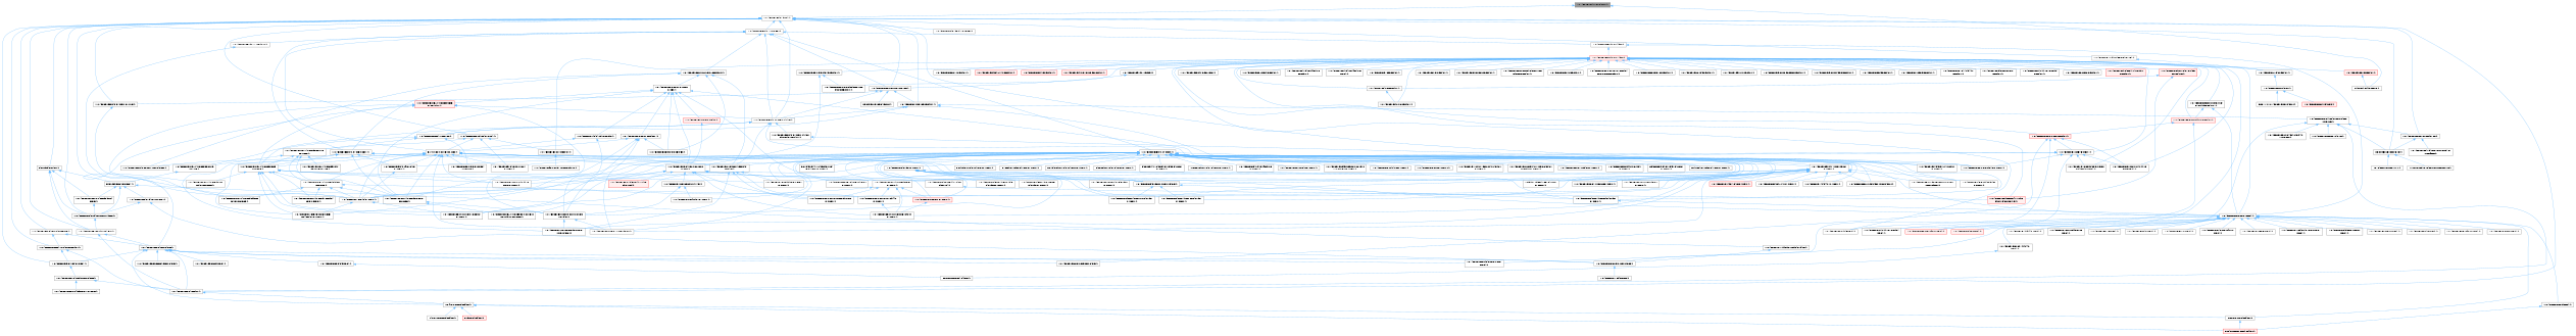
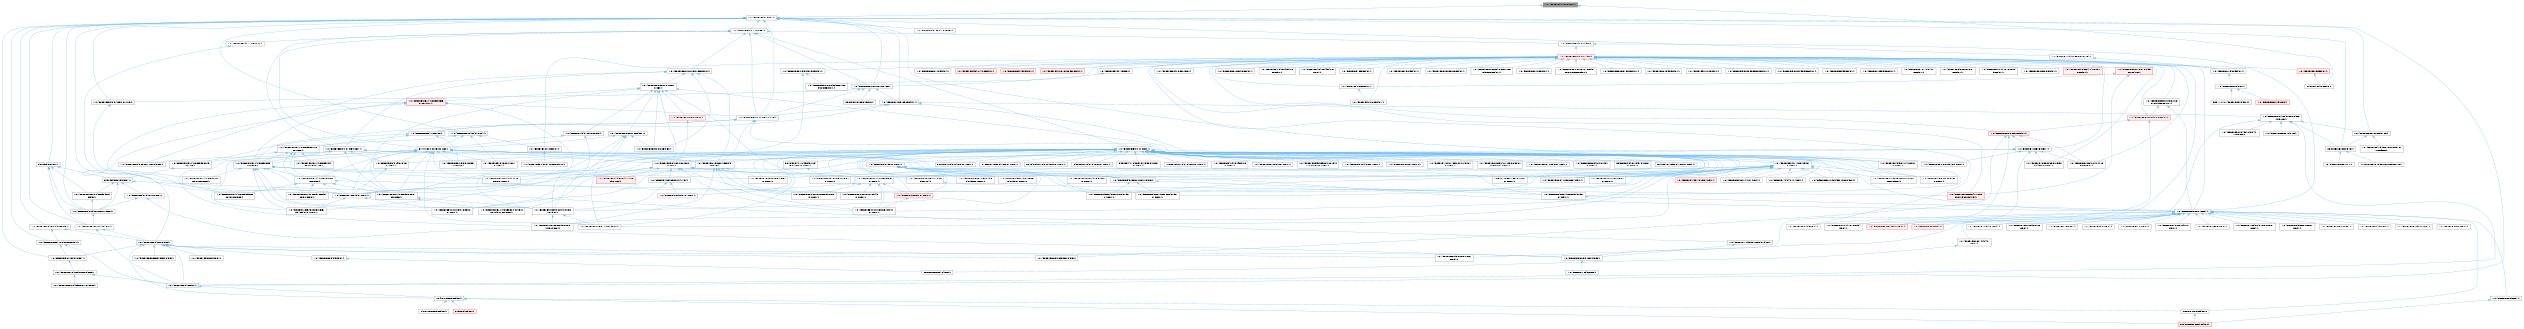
  digraph {
    node [color=grey40 fillcolor=white fontname=Helvetica fontsize=10 shape=box style=filled]
    edge [color=steelblue1 dir=back fontname=Helvetica fontsize=10 labelfontname=Helvetica labelfontsize=10 style=solid]
    n1 [color=gray40 fillcolor=grey60 fontcolor=black height=0.2 label="MovieSceneTimeHelpers.h" width=0.4]
    n2 [height=0.2 label="MovieScenePlayback.h" width=0.4]
    n3 [height=0.2 label="SubTrackEditorBase.h" width=0.4]
    n4 [height=0.2 label="BlendableToken.h" width=0.4]
    n5 [height=0.2 label="MovieSceneBlendingAccumulator.h" width=0.4]
    n6 [height=0.2 label="MovieSceneExecutionTokens.h" width=0.4]
    n7 [height=0.2 label="MovieSceneEvalTemplate.h" width=0.4]
    n8 [height=0.2 label="MovieSceneEvaluation.h" width=0.4]
    n9 [height=0.2 label="MovieSceneEvaluationTrack.h" width=0.4]
    n10 [height=0.2 label="IMovieSceneEvaluationHook.h" width=0.4]
    n11 [height=0.2 label="LevelSequencePlayer.h" width=0.4]
    n12 [height=0.2 label="MovieSceneAudioTriggerChannel.h" width=0.4]
    n13 [height=0.2 label="MovieSceneEntityManager.h" width=0.4]
    n14 [height=0.2 label="MovieSceneEntitySystemLinker.h" width=0.4]
    n15 [height=0.2 label="MovieSceneSequenceInstance.h" width=0.4]
    n16 [height=0.2 label="MovieSceneEntitySystemRunner.h" width=0.4]
    n17 [height=0.2 label="MovieSceneInstanceRegistry.h" width=0.4]
    n18 [height=0.2 label="MovieSceneSequencePlayer.h" width=0.4]
    n19 [height=0.2 label="MovieSceneSkeletalAnimation\lSystem.h" width=0.4]
    n20 [height=0.2 label="MovieSceneEvalTemplateBase.h" width=0.4]
    n21 [height=0.2 label="MovieSceneTrackImplementation.h" width=0.4]
    n22 [height=0.2 label="MovieScenePlaybackManager.h" width=0.4]
    n23 [height=0.2 label="BlendableTokenStack.h" width=0.4]
    n24 [height=0.2 label="MovieSceneAccumulatedBlend\lState.h" width=0.4]
    n25 [height=0.2 label="KeyframeTrackEditor.h" width=0.4]
    n26 [height=0.2 label="MovieScene3DPathTrack.h" width=0.4]
    n27 [height=0.2 label="MovieSceneBaseCacheTemplate.h" width=0.4]
    n28 [height=0.2 label="MovieSceneParameterTemplate.h" width=0.4]
    n29 [height=0.2 label="MovieSceneParticleParameter\lTrack.h" width=0.4]
    n30 [height=0.2 label="MovieSceneParticleTrack.h" width=0.4]
    n31 [height=0.2 label="MovieScenePropertyTemplate.h" width=0.4]
    n32 [height=0.2 label="MovieSceneEvaluationTemplate.h" width=0.4]
    n33 [height=0.2 label="BuiltInComponentTypes.h" width=0.4]
    n34 [height=0.2 label="MovieSceneEvaluationHook\lSystem.h" width=0.4]
    n35 [height=0.2 label="MovieSceneHookSection.h" width=0.4]
    n36 [height=0.2 label="MovieScenePreAnimatedCapture\lSources.h" width=0.4]
    n37 [height=0.2 label="AutomatedLevelSequenceCapture.h" width=0.4]
    n38 [height=0.2 label="LevelSequenceBurnIn.h" width=0.4]
    n39 [height=0.2 label="MovieSceneAudioSection.h" width=0.4]
    n40 [height=0.2 label="MovieSceneComponentAccessors.h" width=0.4]
    n41 [height=0.2 label="MovieSceneEntitySystemTask.h" width=0.4]
    n42 [height=0.2 label="MovieSceneEntityBuilder.h" width=0.4]
    n43 [height=0.2 label="MovieSceneEntityMutations.h" width=0.4]
    n44 [height=0.2 label="MovieSceneEntitySystem.h" width=0.4]
    n45 [height=0.2 label="MovieSceneBlenderSystemHelper.h" width=0.4]
    n46 [height=0.2 label="MovieSceneOverlappingEntity\lTracker.h" width=0.4]
    n47 [height=0.2 label="MovieScenePreAnimatedState\lStorage.h" width=0.4]
-   n48 [height=0.2 label="MovieSceneEntitySystemLinker\lSharedExtension.h" width=0.4]
    n49 [height=0.2 label="MovieSceneTrackInstance.h" width=0.4]
    n50 [height=0.2 label="LevelSequenceDirector.h" width=0.4]
    n51 [height=0.2 label="MovieSceneMaterialSystem.h" width=0.4]
    n52 [height=0.2 label="MovieSceneEntityInstantiator\lSystem.h" width=0.4]
    n53 [height=0.2 label="MovieSceneEvaluationTemplate\lInstance.h" width=0.4]
    n54 [height=0.2 label="MovieSceneBindingEventReceiver\lInterface.h" width=0.4]
    n55 [height=0.2 label="MovieSceneBlendingActuator.h" width=0.4]
    n56 [height=0.2 label="MovieSceneMultiChannelBlending.h" width=0.4]
    n57 [color=red fillcolor="#FFF0F0" height=0.2 label="BoolPropertyTrackEditor.h" width=0.4]
    n58 [height=0.2 label="PropertyTrackEditor.h" width=0.4]
    n59 [color=red fillcolor="#FFF0F0" height=0.2 label="SubTrackEditor.h" width=0.4]
    n60 [height=0.2 label="TimeWarpTrackEditor.h" width=0.4]
    n61 [height=0.2 label="SequencerTrackFilters.h" width=0.4]
    n62 [height=0.2 label="MovieSceneMediaData.h" width=0.4]
    n63 [height=0.2 label="MovieSceneCompiledDataManager.h" width=0.4]
    n64 [height=0.2 label="MovieScenePropertyTrack.h" width=0.4]
    n65 [height=0.2 label="MovieSceneCameraCutTrack\lInstance.h" width=0.4]
    n66 [height=0.2 label="MovieSceneCustomPrimitive\lDataSystem.h" width=0.4]
    n67 [height=0.2 label="MovieSceneEntityGrouping\lSystem.h" width=0.4]
    n68 [height=0.2 label="MovieSceneMaterialParameter\lCollectionSystem.h" width=0.4]
    n69 [height=0.2 label="MovieSceneInterrogatedProperty\lInstantiator.h" width=0.4]
    n70 [height=0.2 label="MovieScenePreAnimatedObject\lStorage.h" width=0.4]
    n71 [height=0.2 label="MovieScenePreAnimatedProperty\lStorage.h" width=0.4]
    n72 [height=0.2 label="MovieScenePropertyInstantiator.h" width=0.4]
    n73 [height=0.2 label="MovieSceneTracksComponent\lTypes.h" width=0.4]
    n74 [height=0.2 label="WeightAndEasingEvaluator\lSystem.h" width=0.4]
    n75 [height=0.2 label="MovieSceneGameplayCueSections.h" width=0.4]
    n76 [height=0.2 label="MovieScenePreAnimatedCapture\lSource.h" width=0.4]
    n77 [height=0.2 label="MovieScenePreAnimatedEntity\lCaptureSource.h" width=0.4]
    n78 [height=0.2 label="MovieScenePiecewiseBoolBlender\lSystem.h" width=0.4]
    n79 [height=0.2 label="MovieScenePiecewiseByteBlender\lSystem.h" width=0.4]
    n80 [height=0.2 label="MovieScenePiecewiseEnumBlender\lSystem.h" width=0.4]
    n81 [color=red fillcolor="#FFF0F0" height=0.2 label="MovieScene3DTransformTrack.h" width=0.4]
    n82 [height=0.2 label="MovieSceneActorReference\lTrack.h" width=0.4]
    n83 [height=0.2 label="MovieSceneBoolTrack.h" width=0.4]
    n84 [height=0.2 label="MovieSceneByteTrack.h" width=0.4]
    n85 [height=0.2 label="MovieSceneColorTrack.h" width=0.4]
    n86 [height=0.2 label="MovieSceneDoubleTrack.h" width=0.4]
    n87 [height=0.2 label="MovieSceneEnumTrack.h" width=0.4]
    n88 [height=0.2 label="MovieSceneEulerTransform\lTrack.h" width=0.4]
    n89 [color=red fillcolor="#FFF0F0" height=0.2 label="MovieSceneFloatTrack.h" width=0.4]
    n90 [height=0.2 label="MovieSceneIntegerTrack.h" width=0.4]
    n91 [height=0.2 label="MovieSceneLevelVisibility\lTrack.h" width=0.4]
    n92 [height=0.2 label="MovieSceneMediaPlayerProperty\lTrack.h" width=0.4]
    n93 [height=0.2 label="MovieSceneObjectProperty\lTrack.h" width=0.4]
    n94 [height=0.2 label="MovieScenePrimitiveMaterial\lTrack.h" width=0.4]
    n95 [height=0.2 label="MovieSceneRotatorTrack.h" width=0.4]
    n96 [height=0.2 label="MovieSceneStringTrack.h" width=0.4]
    n97 [height=0.2 label="MovieSceneTransformTrack.h" width=0.4]
    n98 [height=0.2 label="MovieSceneVectorTrack.h" width=0.4]
    n99 [height=0.2 label="MovieSceneVisibilityTrack.h" width=0.4]
    n100 [height=0.2 label="MovieSceneComponentMaterial\lSystem.h" width=0.4]
    n101 [height=0.2 label="MovieSceneComponentAttachment\lSystem.h" width=0.4]
    n102 [height=0.2 label="MovieSceneComponentMobility\lSystem.h" width=0.4]
    n103 [height=0.2 label="MovieSceneComponentTransform\lSystem.h" width=0.4]
    n104 [height=0.2 label="MovieSceneMaterialParameter\lSystem.h" width=0.4]
    n105 [height=0.2 label="MovieScenePreAnimatedMaterial\lParameters.h" width=0.4]
    n106 [height=0.2 label="MovieScenePreAnimatedObject\lTokenStorage.h" width=0.4]
    n107 [height=0.2 label="MovieScenePreAnimatedComponent\lTransformStorage.h" width=0.4]
    n108 [height=0.2 label="MovieScenePropertyComponent\lHandler.h" width=0.4]
    n109 [height=0.2 label="MovieScenePreAnimatedRoot\lTokenStorage.h" width=0.4]
    n110 [height=0.2 label="MovieScenePreAnimatedState\lSystem.h" width=0.4]
    n111 [color=red fillcolor="#FFF0F0" height=0.2 label="MovieSceneDoublePerlinNoise\lChannel.h" width=0.4]
    n112 [height=0.2 label="MovieSceneFloatPerlinNoise\lChannel.h" width=0.4]
    n113 [height=0.2 label="MovieSceneInterrogationLinker.h" width=0.4]
    n114 [color=red fillcolor="#FFF0F0" height=0.2 label="MovieScenePropertySystem.h" width=0.4]
    n115 [color=red fillcolor="#FFF0F0" height=0.2 label="MovieSceneFloatPerlinNoise\lChannelContainer.h" width=0.4]
    n116 [height=0.2 label="MovieScenePredictionSystem.h" width=0.4]
    n117 [height=0.2 label="MovieSceneTranslator.h" width=0.4]
    n118 [height=0.2 label="FCPXMLMovieSceneTranslator.h" width=0.4]
    n119 [color=red fillcolor="#FFF0F0" height=0.2 label="MovieSceneToolHelpers.h" width=0.4]
    n120 [height=0.2 label="MovieSceneEntityFactoryTemplates.h" width=0.4]
    n121 [height=0.2 label="MovieScenePartialProperties.h" width=0.4]
    n122 [height=0.2 label="MovieScenePropertySystem\lTypes.h" width=0.4]
    n123 [color=red fillcolor="#FFF0F0" height=0.2 label="IMovieSceneEntityProvider.h" width=0.4]
    n124 [height=0.2 label="MovieSceneTrackInstanceSystem.h" width=0.4]
    n125 [height=0.2 label="MovieSceneCameraShakeSystem.h" width=0.4]
    n126 [height=0.2 label="MovieSceneBoundObjectInstantiator.h" width=0.4]
    n127 [height=0.2 label="MovieSceneBoundSceneComponent\lInstantiator.h" width=0.4]
    n128 [height=0.2 label="MovieSceneHierarchicalBias\lSystem.h" width=0.4]
    n129 [height=0.2 label="MovieSceneRootInstantiator\lSystem.h" width=0.4]
    n130 [height=0.2 label="MovieSceneStitchAnimSystem.h" width=0.4]
    n131 [height=0.2 label="MovieSceneVisibilitySystem.h" width=0.4]
    n132 [height=0.2 label="BoolChannelEvaluatorSystem.h" width=0.4]
    n133 [height=0.2 label="ByteChannelEvaluatorSystem.h" width=0.4]
    n134 [height=0.2 label="DoubleChannelEvaluatorSystem.h" width=0.4]
    n135 [height=0.2 label="DoublePerlinNoiseChannel\lEvaluatorSystem.h" width=0.4]
    n136 [height=0.2 label="FloatChannelEvaluatorSystem.h" width=0.4]
    n137 [height=0.2 label="FloatPerlinNoiseChannelEvaluator\lSystem.h" width=0.4]
    n138 [height=0.2 label="IntegerChannelEvaluatorSystem.h" width=0.4]
    n139 [height=0.2 label="MovieSceneBaseValueEvaluator\lSystem.h" width=0.4]
    n140 [height=0.2 label="MovieSceneBindingLifetime\lSystem.h" width=0.4]
    n141 [height=0.2 label="MovieSceneBlenderSystem.h" width=0.4]
    n142 [height=0.2 label="MovieScenePiecewiseDouble\lBlenderSystem.h" width=0.4]
    n143 [height=0.2 label="MovieScenePiecewiseInteger\lBlenderSystem.h" width=0.4]
    n144 [height=0.2 label="MovieSceneQuaternionBlender\lSystem.h" width=0.4]
    n145 [height=0.2 label="MovieSceneConstraintSystem.h" width=0.4]
    n146 [height=0.2 label="MovieSceneDeferredComponent\lMovementSystem.h" width=0.4]
    n147 [height=0.2 label="MovieSceneEvalTimeSystem.h" width=0.4]
    n148 [height=0.2 label="MovieSceneEventSystems.h" width=0.4]
    n149 [height=0.2 label="MovieSceneMotionVectorSimulation\lSystem.h" width=0.4]
    n150 [height=0.2 label="MovieSceneQuaternionInterpolation\lRotationSystem.h" width=0.4]
    n151 [height=0.2 label="MovieSceneSpawnablesSystem.h" width=0.4]
    n152 [height=0.2 label="MovieSceneTransformOrigin\lSystem.h" width=0.4]
    n153 [height=0.2 label="ObjectPathChannelEvaluator\lSystem.h" width=0.4]
    n154 [height=0.2 label="StringChannelEvaluatorSystem.h" width=0.4]
    n155 [height=0.2 label="MovieSceneInitialValueCache.h" width=0.4]
    n156 [color=red fillcolor="#FFF0F0" height=0.2 label="MovieScenePreAnimatedState\lExtension.h" width=0.4]
    n157 [height=0.2 label="MovieScenePropertyRegistry.h" width=0.4]
    n158 [color=red fillcolor="#FFF0F0" height=0.2 label="MovieScenePropertyTraits.h" width=0.4]
    n159 [height=0.2 label="IMovieSceneEntityDecorator.h" width=0.4]
    n160 [height=0.2 label="MovieScene3DAttachSection.h" width=0.4]
    n161 [color=red fillcolor="#FFF0F0" height=0.2 label="MovieScene3DTransformSection.h" width=0.4]
    n162 [color=red fillcolor="#FFF0F0" height=0.2 label="MovieSceneParameterSection.h" width=0.4]
    n163 [height=0.2 label="MovieSceneCustomPrimitive\lDataTrack.h" width=0.4]
    n164 [height=0.2 label="MovieSceneMaterialTrack.h" width=0.4]
    n165 [height=0.2 label="MovieSceneMaterialParameter\lCollectionTrack.h" width=0.4]
    n166 [height=0.2 label="MovieSceneBindingLifetime\lSection.h" width=0.4]
    n167 [height=0.2 label="MovieSceneBindingLifetime\lTrack.h" width=0.4]
    n168 [height=0.2 label="MovieSceneByteSection.h" width=0.4]
    n169 [height=0.2 label="MovieSceneCVarSection.h" width=0.4]
    n170 [height=0.2 label="MovieSceneCameraCutSection.h" width=0.4]
    n171 [height=0.2 label="MovieSceneCameraShakeSection.h" width=0.4]
    n172 [height=0.2 label="MovieSceneCameraShakeSource\lShakeSection.h" width=0.4]
    n173 [height=0.2 label="MovieSceneCameraShakeSource\lTriggerSection.h" width=0.4]
    n174 [color=red fillcolor="#FFF0F0" height=0.2 label="MovieSceneChannelOverride\lContainer.h" width=0.4]
    n175 [height=0.2 label="MovieSceneSectionChannel\lOverrideRegistry.h" width=0.4]
    n176 [height=0.2 label="MovieSceneColorSection.h" width=0.4]
    n177 [height=0.2 label="MovieSceneComponentMaterial\lParameterSection.h" width=0.4]
    n178 [height=0.2 label="MovieSceneDataLayerSection.h" width=0.4]
    n179 [height=0.2 label="MovieSceneDoubleSection.h" width=0.4]
    n180 [height=0.2 label="MovieSceneEntityLedger.h" width=0.4]
    n181 [height=0.2 label="MovieSceneEnumSection.h" width=0.4]
    n182 [height=0.2 label="MovieSceneEventRepeaterSection.h" width=0.4]
    n183 [height=0.2 label="MovieSceneEventTriggerSection.h" width=0.4]
    n184 [height=0.2 label="MovieSceneFadeSection.h" width=0.4]
    n185 [height=0.2 label="MovieSceneFloatSection.h" width=0.4]
    n186 [height=0.2 label="MovieSceneSlomoSection.h" width=0.4]
    n187 [height=0.2 label="MovieSceneIntegerSection.h" width=0.4]
    n188 [height=0.2 label="MovieSceneLevelVisibility\lSection.h" width=0.4]
    n189 [height=0.2 label="MovieSceneObjectProperty\lSection.h" width=0.4]
    n190 [height=0.2 label="MovieScenePrimitiveMaterial\lSection.h" width=0.4]
    n191 [height=0.2 label="MovieSceneRotatorSection.h" width=0.4]
    n192 [color=red fillcolor="#FFF0F0" height=0.2 label="MovieSceneSkeletalAnimation\lSection.h" width=0.4]
    n193 [height=0.2 label="MovieSceneSpawnSection.h" width=0.4]
    n194 [color=red fillcolor="#FFF0F0" height=0.2 label="MovieSceneStitchAnimSection.h" width=0.4]
    n195 [color=red fillcolor="#FFF0F0" height=0.2 label="MovieSceneStringSection.h" width=0.4]
    n196 [color=red fillcolor="#FFF0F0" height=0.2 label="MovieSceneSubSection.h" width=0.4]
    n197 [color=red fillcolor="#FFF0F0" height=0.2 label="MovieSceneTimeWarpDecoration.h" width=0.4]
    n198 [color=red fillcolor="#FFF0F0" height=0.2 label="MovieSceneInitialValueSystem.h" width=0.4]
    n199 [height=0.2 label="MovieSceneCompiledVolatility\lManager.h" width=0.4]
    n200 [height=0.2 label="MovieSceneLegacyPlayer.h" width=0.4]
    n1 -> n2
    n1 -> n3
    n2 -> n4
    n2 -> n5
    n2 -> n6
    n2 -> n7
    n2 -> n8
    n2 -> n9
    n2 -> n10
    n2 -> n11
    n2 -> n12
    n2 -> n13
    n2 -> n14
    n2 -> n15
    n2 -> n16
    n2 -> n17
    n2 -> n18
    n2 -> n19
    n2 -> n20
    n2 -> n21
    n2 -> n22
    n4 -> n5
    n4 -> n6
    n4 -> n23
    n4 -> n24
    n5 -> n6
    n6 -> n7
    n6 -> n8
    n7 -> n8
    n7 -> n9
    n7 -> n25
    n7 -> n26
    n7 -> n27
    n7 -> n28
    n7 -> n29
    n7 -> n30
    n7 -> n31
    n8 -> n25
    n9 -> n32
    n10 -> n33
    n10 -> n34
    n10 -> n35
    n10 -> n36
    n11 -> n37
    n11 -> n38
    n12 -> n39
    n13 -> n14
    n13 -> n15
    n13 -> n33
    n13 -> n40
    n13 -> n41
    n13 -> n42
    n13 -> n43
    n13 -> n44
    n14 -> n45
    n14 -> n46
    n14 -> n47
-   n14 -> n48
    n14 -> n49
    n15 -> n14
    n15 -> n16
    n15 -> n17
    n15 -> n50
    n16 -> n51
    n17 -> n14
    n17 -> n49
    n17 -> n52
    n17 -> n53
    n18 -> n11
    n18 -> n54
    n20 -> n7
    n20 -> n21
    n21 -> n8
    n21 -> n9
    n23 -> n5
    n23 -> n24
    n23 -> n55
    n23 -> n56
    n24 -> n5
    n25 -> n57
    n25 -> n58
    n25 -> n59
    n25 -> n60
    n30 -> n61
    n31 -> n62
    n32 -> n8
    n32 -> n63
    n33 -> n34
    n33 -> n45
    n33 -> n46
    n33 -> n47
    n33 -> n51
    n33 -> n64
    n33 -> n65
    n33 -> n66
    n33 -> n67
    n33 -> n68
    n33 -> n69
    n33 -> n70
    n33 -> n71
    n33 -> n72
    n33 -> n73
    n33 -> n74
    n35 -> n75
    n36 -> n47
    n36 -> n70
    n36 -> n71
    n36 -> n76
    n36 -> n77
    n39 -> n117
    n40 -> n41
    n40 -> n46
    n40 -> n120
    n40 -> n121
    n40 -> n122
    n41 -> n45
    n41 -> n46
    n41 -> n47
    n41 -> n67
    n41 -> n71
    n41 -> n120
    n42 -> n64
    n42 -> n123
    n43 -> n51
    n44 -> n19
    n44 -> n34
    n44 -> n46
    n44 -> n51
    n44 -> n52
    n44 -> n66
    n44 -> n67
    n44 -> n68
    n44 -> n72
    n44 -> n74
    n44 -> n78
    n44 -> n79
    n44 -> n80
    n44 -> n100
    n44 -> n104
    n44 -> n110
    n44 -> n114
    n44 -> n116
    n44 -> n124
    n44 -> n125
    n44 -> n126
    n44 -> n127
    n44 -> n128
    n44 -> n129
    n44 -> n130
    n44 -> n131
    n44 -> n132
    n44 -> n133
    n44 -> n134
    n44 -> n135
    n44 -> n136
    n44 -> n137
    n44 -> n138
-   n44 -> n139
+   n135 -> n139
    n44 -> n140
    n44 -> n141
    n44 -> n142
    n44 -> n143
    n44 -> n144
    n44 -> n145
    n44 -> n146
    n44 -> n147
    n44 -> n148
    n44 -> n149
    n44 -> n150
    n44 -> n151
    n44 -> n152
    n44 -> n153
    n44 -> n154
    n45 -> n78
    n45 -> n79
    n45 -> n80
    n46 -> n66
    n46 -> n69
    n46 -> n101
    n46 -> n102
-   n102 -> n103
+   n46 -> n103
    n46 -> n104
    n47 -> n66
    n47 -> n68
    n47 -> n70
    n47 -> n100
    n47 -> n104
    n47 -> n105
    n47 -> n108
    n47 -> n109
    n47 -> n110
-   n48 -> n125
    n49 -> n36
    n49 -> n65
    n49 -> n76
    n51 -> n68
    n51 -> n100
    n52 -> n69
    n52 -> n72
    n52 -> n74
    n52 -> n101
    n52 -> n102
    n52 -> n103
    n52 -> n104
    n52 -> n110
    n52 -> n124
    n52 -> n126
    n52 -> n127
    n52 -> n128
    n52 -> n129
    n52 -> n130
    n52 -> n131
    n52 -> n198
    n53 -> n8
    n53 -> n11
    n53 -> n18
    n53 -> n31
    n53 -> n199
    n53 -> n200
    n55 -> n5
    n55 -> n31
    n56 -> n31
    n58 -> n57
    n64 -> n58
    n64 -> n81
    n64 -> n82
    n64 -> n83
    n64 -> n84
    n64 -> n85
    n64 -> n86
    n64 -> n87
    n64 -> n88
    n64 -> n89
    n64 -> n90
    n64 -> n91
    n64 -> n92
    n64 -> n93
    n64 -> n94
    n64 -> n95
    n64 -> n96
    n64 -> n97
    n64 -> n98
    n64 -> n99
    n67 -> n51
    n70 -> n51
    n70 -> n71
    n70 -> n102
    n70 -> n105
    n70 -> n106
    n71 -> n107
    n71 -> n108
    n73 -> n51
    n73 -> n64
    n73 -> n101
    n73 -> n103
    n73 -> n107
    n73 -> n111
    n73 -> n112
    n73 -> n113
    n76 -> n23
    n78 -> n64
    n83 -> n57
    n91 -> n61
    n108 -> n69
    n108 -> n72
    n110 -> n51
    n110 -> n101
    n110 -> n102
    n110 -> n103
    n110 -> n114
    n112 -> n115
    n113 -> n108
    n113 -> n116
    n114 -> n103
    n117 -> n118
    n117 -> n119
    n122 -> n71
    n122 -> n73
    n122 -> n114
    n122 -> n121
    n122 -> n124
    n122 -> n155
    n122 -> n156
    n122 -> n157
    n122 -> n158
    n123 -> n35
    n123 -> n39
    n123 -> n64
    n123 -> n86
    n123 -> n89
    n123 -> n115
    n123 -> n159
    n123 -> n160
    n123 -> n161
    n123 -> n162
    n123 -> n163
    n123 -> n164
    n123 -> n165
    n123 -> n166
    n123 -> n167
    n123 -> n168
    n123 -> n169
    n123 -> n170
    n123 -> n171
    n123 -> n172
    n123 -> n173
    n123 -> n174
    n123 -> n175
    n123 -> n176
    n123 -> n177
    n123 -> n178
    n123 -> n179
    n123 -> n180
    n123 -> n181
    n123 -> n182
    n123 -> n183
    n123 -> n184
    n123 -> n185
    n123 -> n186
    n123 -> n187
    n123 -> n188
    n123 -> n189
    n123 -> n190
    n123 -> n191
    n123 -> n192
    n123 -> n193
    n123 -> n194
    n123 -> n195
    n123 -> n196
    n123 -> n197
    n141 -> n45
    n141 -> n78
    n141 -> n79
    n141 -> n80
    n141 -> n108
    n141 -> n142
    n141 -> n143
    n141 -> n144
    n155 -> n33
    n155 -> n108
    n156 -> n14
    n156 -> n47
    n156 -> n106
    n156 -> n108
    n156 -> n109
    n157 -> n33
    n157 -> n71
    n157 -> n72
    n157 -> n108
    n157 -> n121
    n158 -> n73
    n161 -> n81
    n161 -> n162
    n162 -> n28
    n162 -> n29
    n162 -> n163
    n162 -> n164
    n164 -> n73
    n164 -> n94
    n164 -> n100
    n164 -> n125
    n164 -> n163
    n164 -> n165
    n171 -> n73
    n171 -> n172
    n174 -> n115
    n174 -> n185
    n175 -> n64
    n175 -> n161
    n180 -> n15
    n185 -> n186
    n196 -> n3
  }
